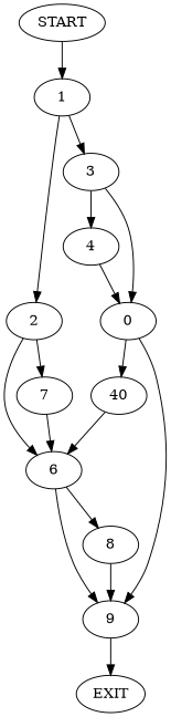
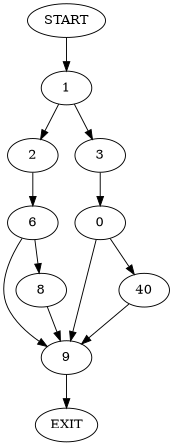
  digraph {
    n1 [label=START]
    1
    2
    3
    n5 [label=EXIT]
    6
-   7
-   4
    n9 [label=0]
    9
    8
    n12 [label=40]
    n1 -> 1
    1 -> 2
    1 -> 3
    2 -> 6
-   2 -> 7
-   3 -> 4
    3 -> n9
    6 -> 9
    6 -> 8
-   7 -> 6
-   4 -> n9
    n9 -> 9
    n9 -> n12
    9 -> n5
    8 -> 9
-   n12 -> 6
+   n12 -> 9
  }
